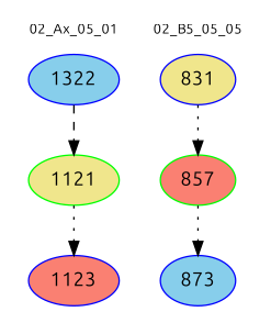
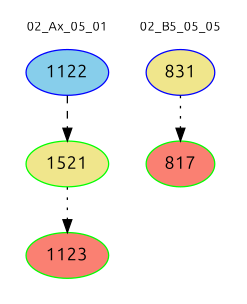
  digraph {
    fontname=Ubuntu
    node [color=blue fillcolor=skyblue fontname=Ubuntu style=filled]
    edge [color=black fontname=Ubuntu style=dotted]
-   n1 [label=1322]
-   n2 [color=green fillcolor=khaki label=1121]
-   n3 [fillcolor=salmon label=1123]
+   n1 [label=1122]
+   n2 [color=green fillcolor=khaki label=1521]
+   n3 [color=green fillcolor=salmon label=1123]
    n4 [fillcolor=khaki label=831]
-   n5 [color=green fillcolor=salmon label=857]
-   n6 [label=873]
+   n5 [color=green fillcolor=salmon label=817]
    subgraph cluster_1 {
      color=white
      fontsize=10
      label="02_Ax_05_01"
      n1
      n2
      n3
    }
    subgraph cluster_2 {
      color=white
      fontsize=10
      label="02_B5_05_05"
      n4
      n5
-     n6
    }
    n1 -> n2 [style=dashed]
    n2 -> n3
    n4 -> n5
-   n5 -> n6
  }
